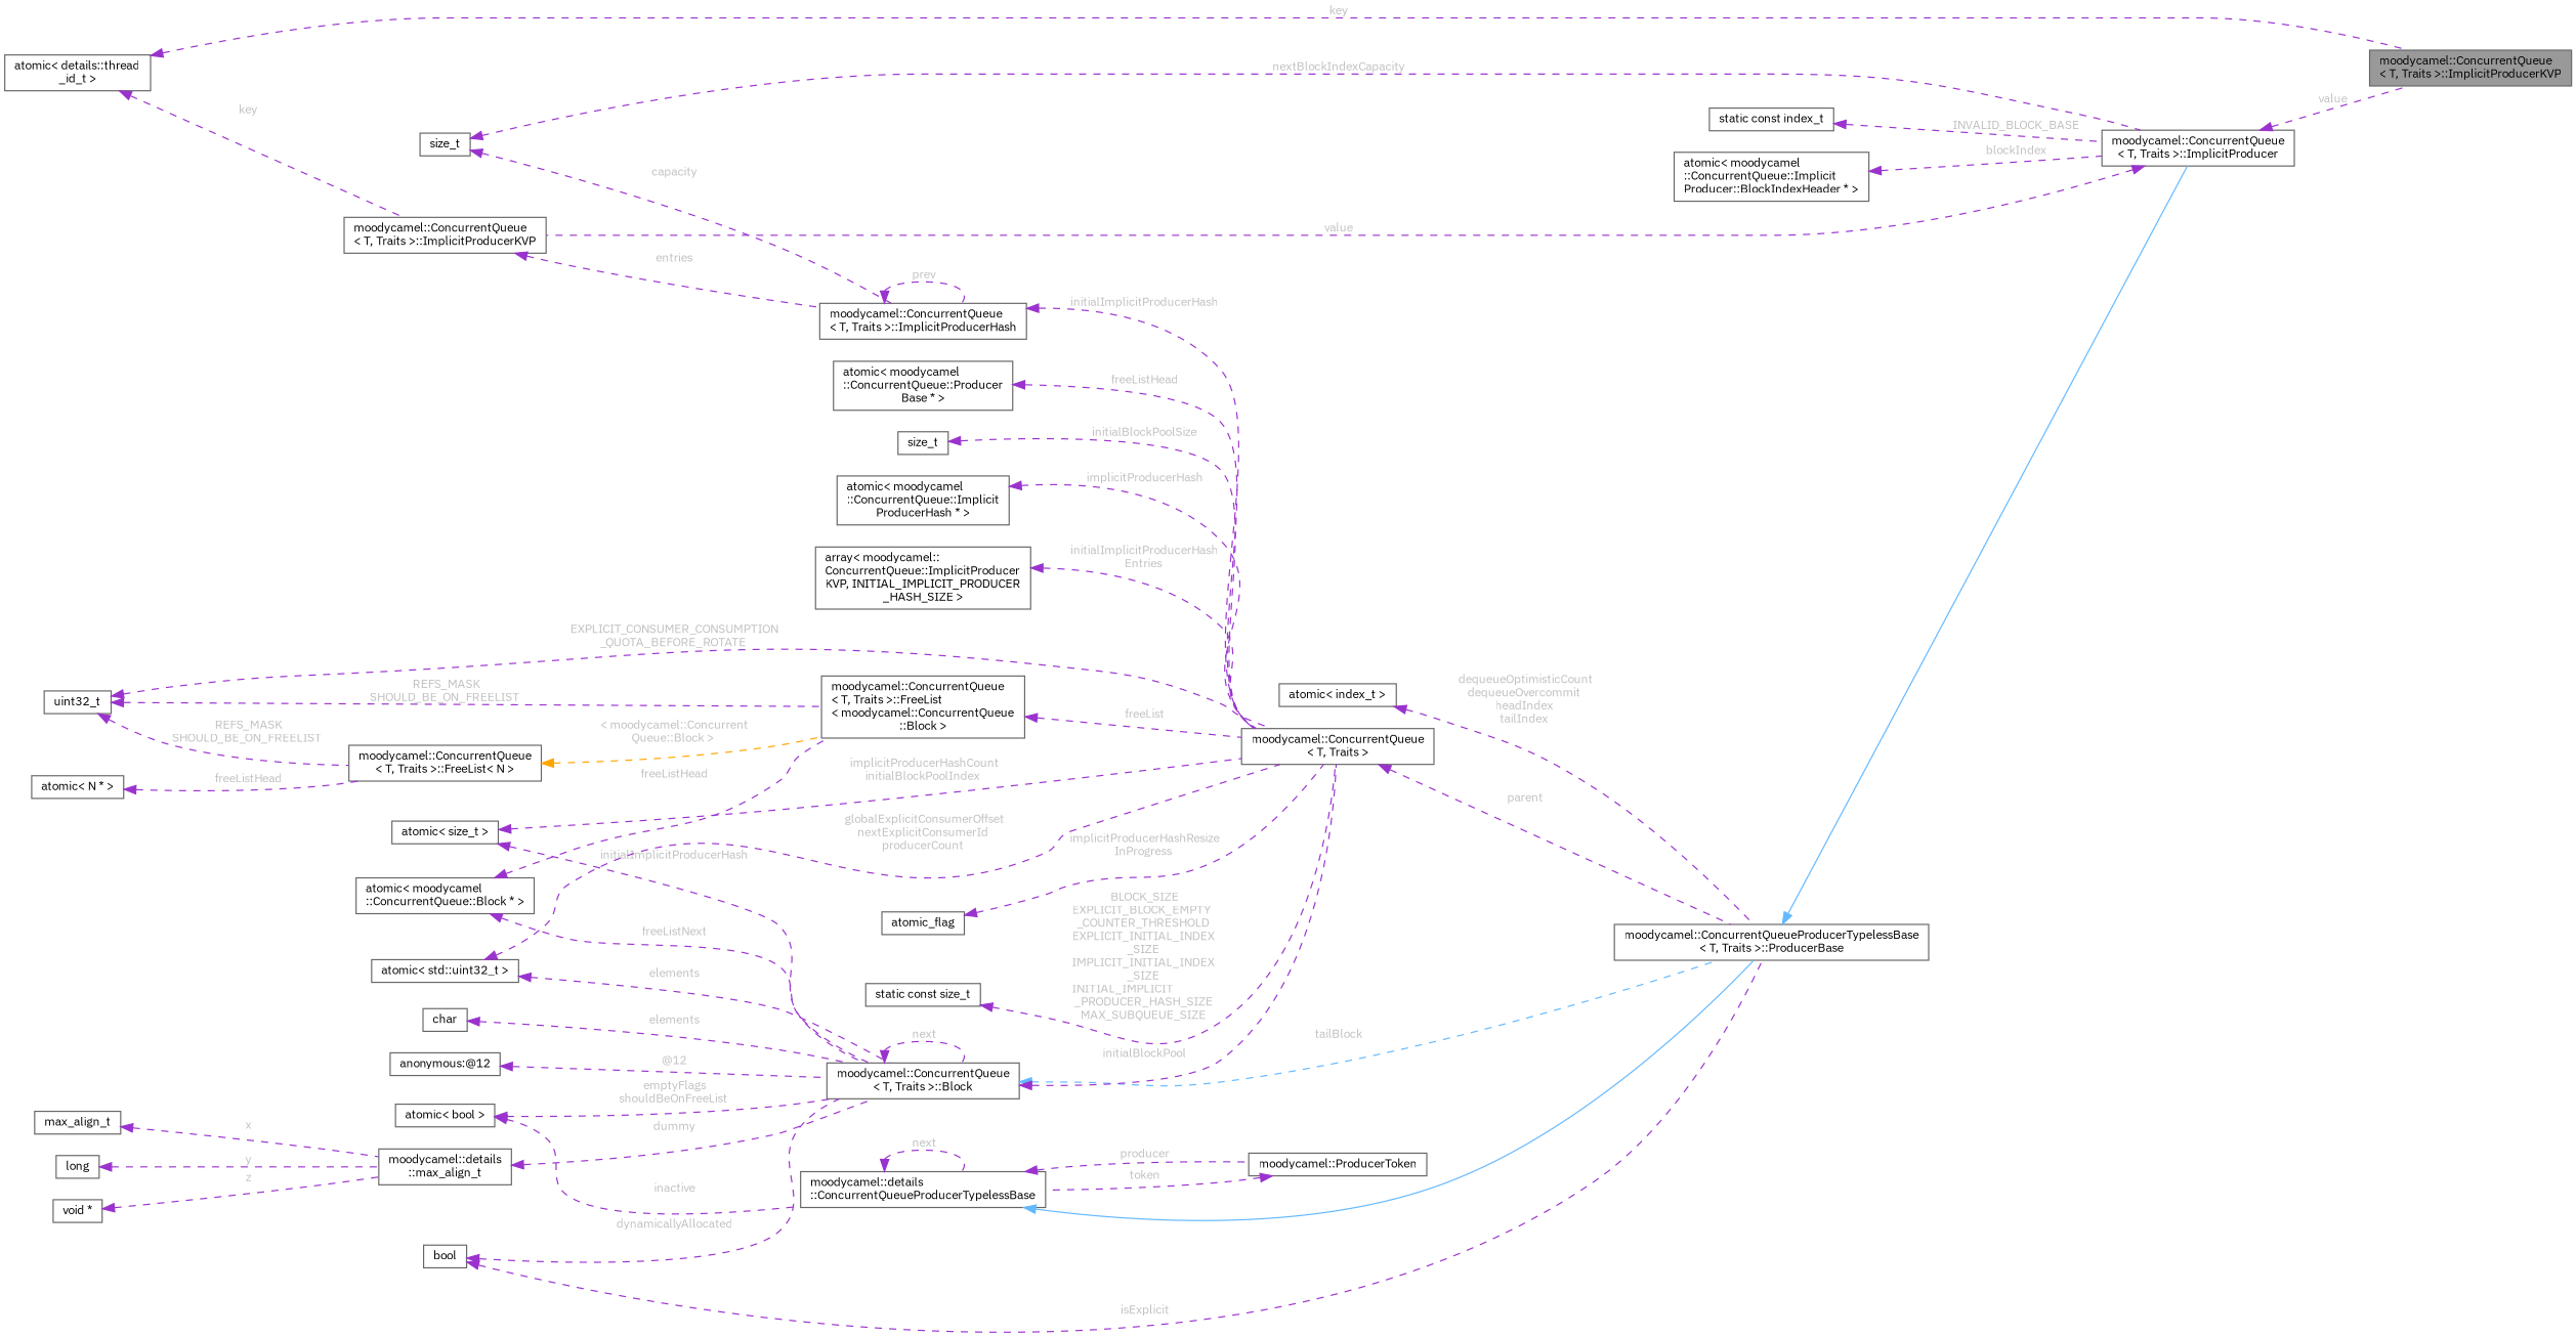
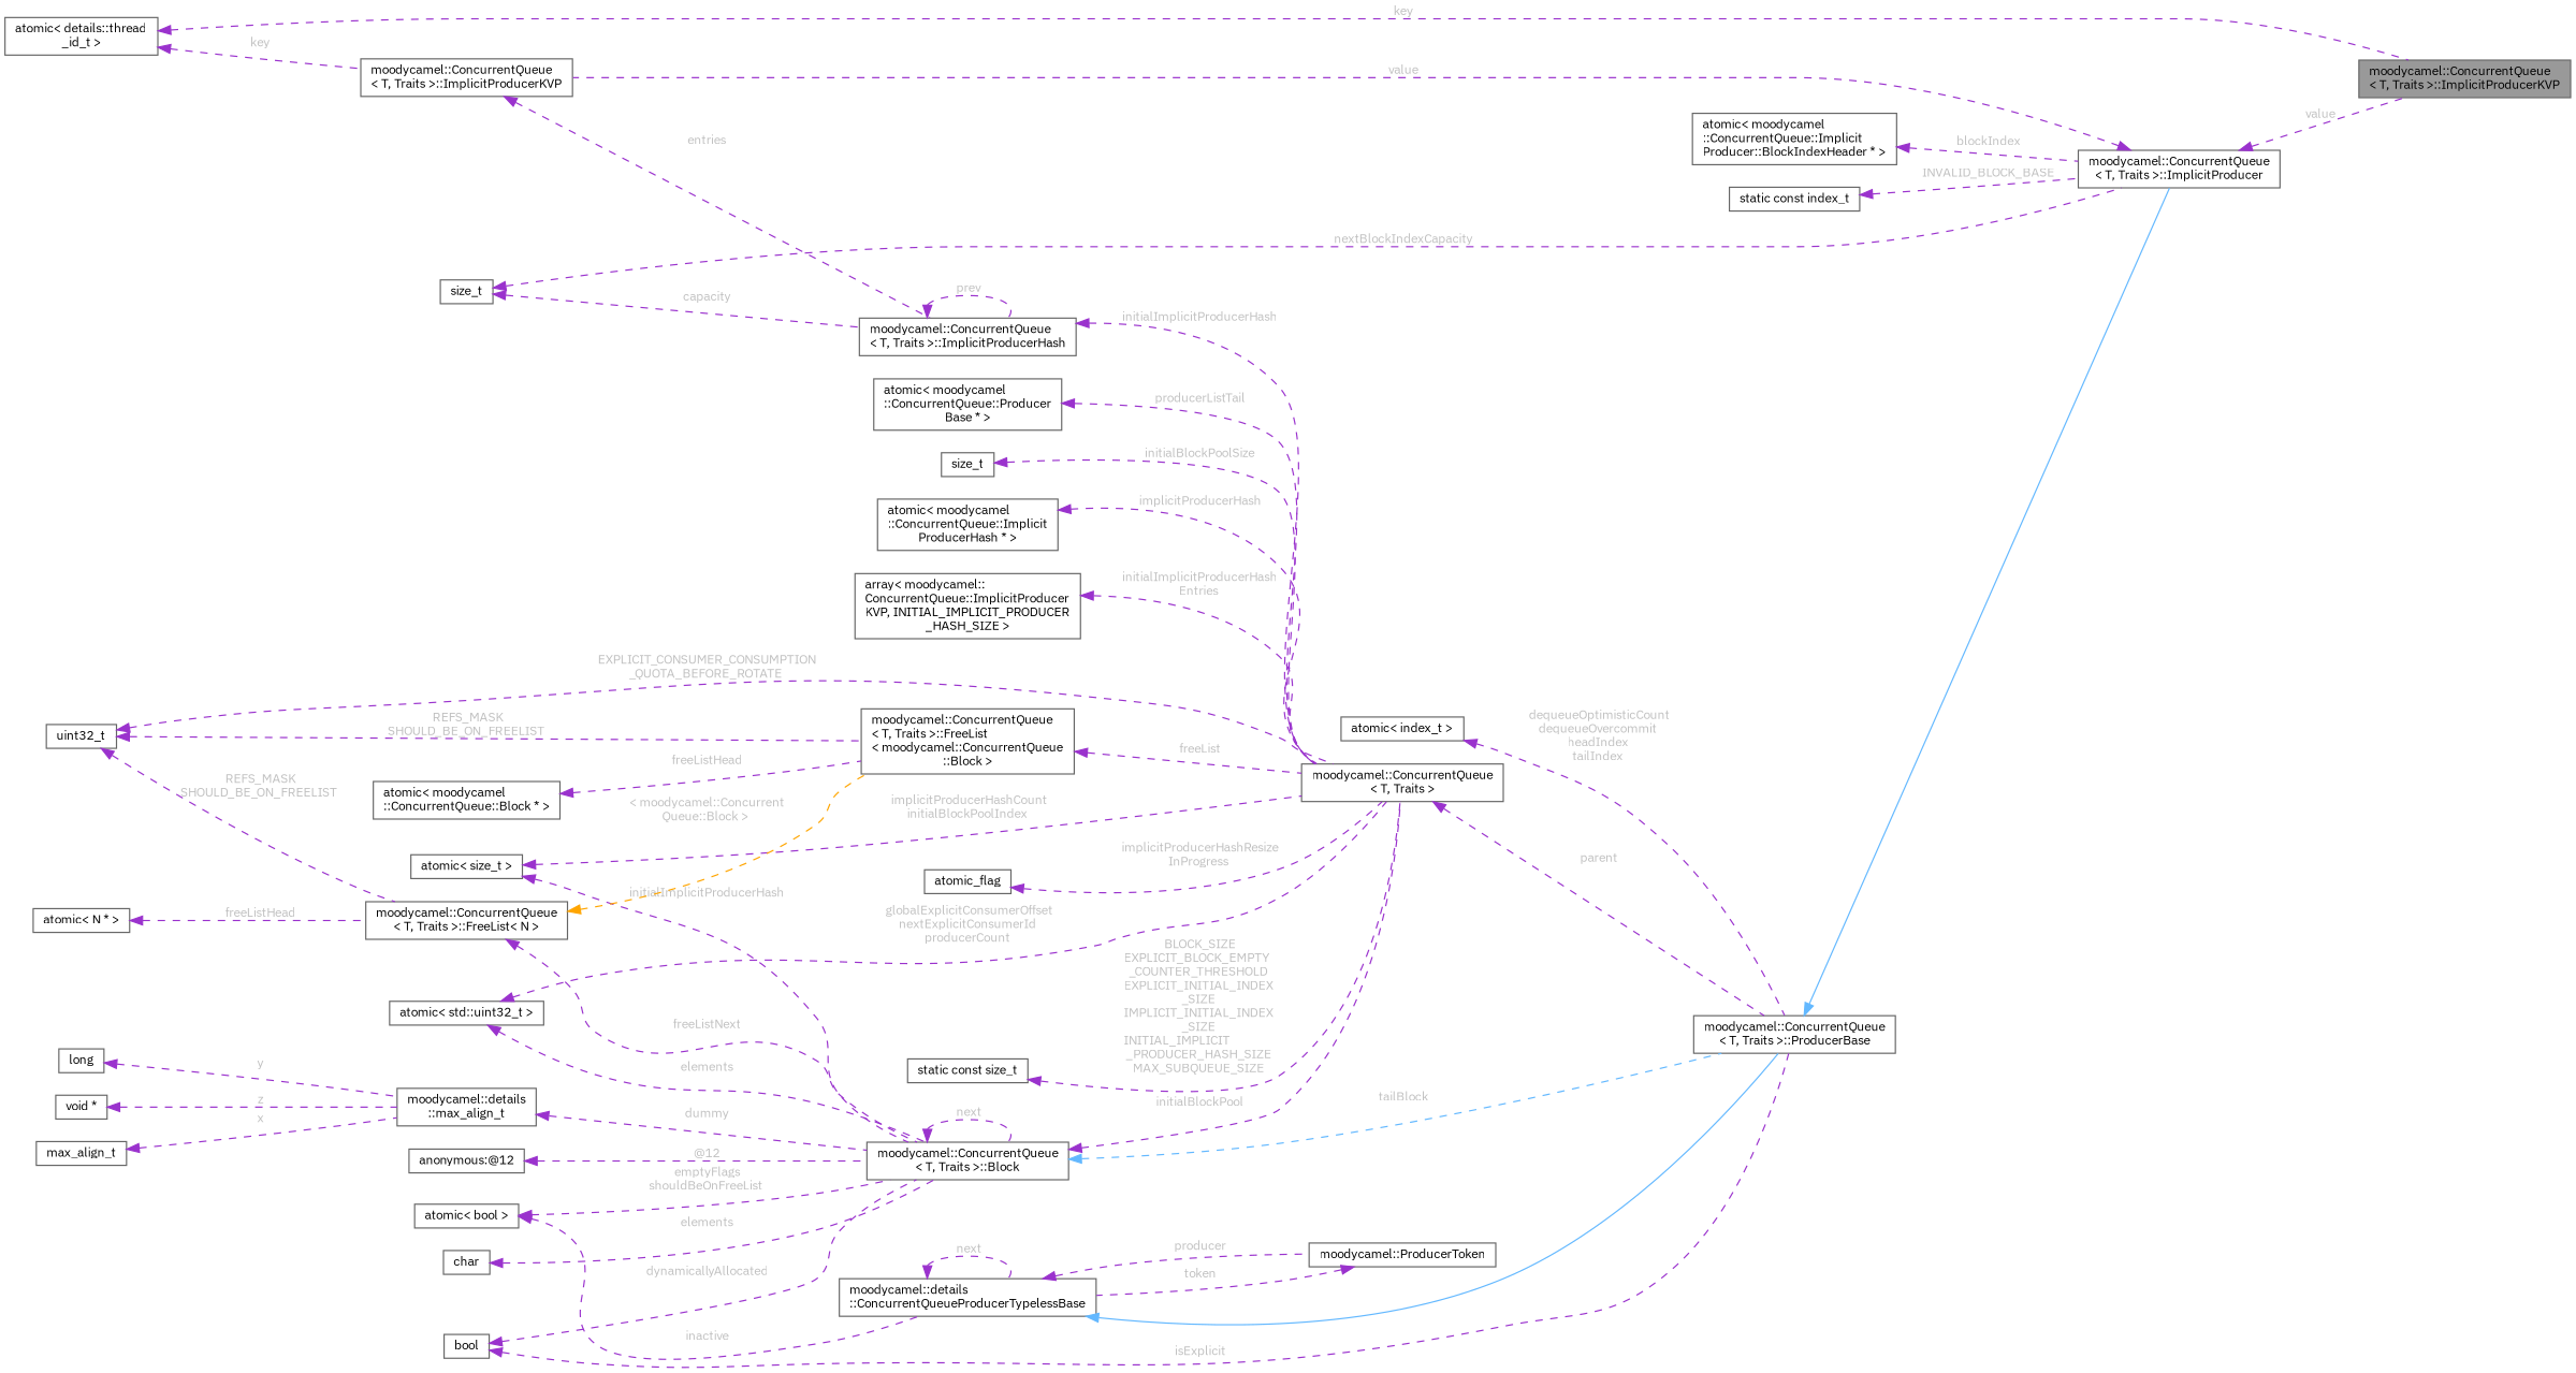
  digraph {
    fontname="IBM Plex Sans"
    rankdir=LR
    node [color=gray40 fillcolor=white fontname="IBM Plex Sans" fontsize=10 shape=box style=filled]
    edge [color=darkorchid3 dir=back fontcolor=grey fontname="IBM Plex Sans" fontsize=10 labelfontname=Helvetica labelfontsize=10 style=dashed]
    n1 [fillcolor=grey60 fontcolor=black height=0.2 label="moodycamel::ConcurrentQueue\l\< T, Traits \>::ImplicitProducerKVP" width=0.4]
    n2 [height=0.2 label="atomic\< details::thread\l_id_t \>" width=0.4]
    n3 [height=0.2 label="moodycamel::ConcurrentQueue\l\< T, Traits \>::ImplicitProducerKVP" width=0.4]
    n4 [height=0.2 label="moodycamel::ConcurrentQueue\l\< T, Traits \>::ImplicitProducerHash" width=0.4]
    n5 [height=0.2 label="moodycamel::ConcurrentQueue\l\< T, Traits \>::ImplicitProducer" width=0.4]
-   n6 [height=0.2 label="moodycamel::ConcurrentQueueProducerTypelessBase\l\< T, Traits \>::ProducerBase" width=0.4]
+   n6 [height=0.2 label="moodycamel::ConcurrentQueue\l\< T, Traits \>::ProducerBase" width=0.4]
    n7 [height=0.2 label="moodycamel::details\l::ConcurrentQueueProducerTypelessBase" width=0.4]
    n8 [height=0.2 label="moodycamel::ProducerToken" width=0.4]
    n9 [height=0.2 label="atomic\< bool \>" width=0.4]
    n10 [height=0.2 label="moodycamel::ConcurrentQueue\l\< T, Traits \>::Block" width=0.4]
    n11 [height=0.2 label="moodycamel::ConcurrentQueue\l\< T, Traits \>" width=0.4]
    n12 [height=0.2 label="atomic\< index_t \>" width=0.4]
    n13 [height=0.2 label=char width=0.4]
    n14 [height=0.2 label="moodycamel::details\l::max_align_t" width=0.4]
    n15 [height=0.2 label=max_align_t width=0.4]
    n16 [height=0.2 label=long width=0.4]
    n17 [height=0.2 label="void *" width=0.4]
    n18 [height=0.2 label="anonymous:@12" width=0.4]
    n19 [height=0.2 label="atomic\< size_t \>" width=0.4]
    n20 [height=0.2 label="atomic\< std::uint32_t \>" width=0.4]
    n21 [height=0.2 label="atomic\< moodycamel\l::ConcurrentQueue::Block * \>" width=0.4]
    n22 [height=0.2 label="moodycamel::ConcurrentQueue\l\< T, Traits \>::FreeList\l\< moodycamel::ConcurrentQueue\l::Block \>" width=0.4]
    n23 [height=0.2 label=bool width=0.4]
    n24 [height=0.2 label="static const size_t" width=0.4]
    n25 [height=0.2 label=uint32_t width=0.4]
    n26 [height=0.2 label="moodycamel::ConcurrentQueue\l\< T, Traits \>::FreeList\< N \>" width=0.4]
    n27 [height=0.2 label="atomic\< moodycamel\l::ConcurrentQueue::Producer\lBase * \>" width=0.4]
    n28 [height=0.2 label=size_t width=0.4]
    n29 [height=0.2 label="atomic\< N * \>" width=0.4]
    n30 [height=0.2 label="atomic\< moodycamel\l::ConcurrentQueue::Implicit\lProducerHash * \>" width=0.4]
    n31 [height=0.2 label=size_t width=0.4]
    n32 [height=0.2 label="array\< moodycamel::\lConcurrentQueue::ImplicitProducer\lKVP, INITIAL_IMPLICIT_PRODUCER\l_HASH_SIZE \>" width=0.4]
    n33 [height=0.2 label=atomic_flag width=0.4]
    n34 [height=0.2 label="static const index_t" width=0.4]
    n35 [height=0.2 label="atomic\< moodycamel\l::ConcurrentQueue::Implicit\lProducer::BlockIndexHeader * \>" width=0.4]
    n2 -> n1 [label=" key"]
    n2 -> n3 [label=" key"]
    n3 -> n4 [label=" entries"]
    n4 -> n4 [label=" prev"]
    n4 -> n11 [label=" initialImplicitProducerHash"]
    n5 -> n1 [label=" value"]
    n5 -> n3 [label=" value"]
    n6 -> n5 [color=steelblue1 style=solid fontcolor=""]
    n7 -> n6 [color=steelblue1 style=solid fontcolor=""]
    n7 -> n7 [label=" next"]
    n7 -> n8 [label=" producer"]
    n8 -> n7 [label=" token"]
    n9 -> n7 [label=" inactive"]
    n9 -> n10 [label=" emptyFlags\nshouldBeOnFreeList"]
    n10 -> n6 [color=steelblue1 label=" tailBlock"]
    n10 -> n10 [label=" next"]
    n10 -> n11 [label=" initialBlockPool"]
    n11 -> n6 [label=" parent"]
    n12 -> n6 [label=" dequeueOptimisticCount\ndequeueOvercommit\nheadIndex\ntailIndex"]
    n13 -> n10 [label=" elements"]
    n14 -> n10 [label=" dummy"]
    n15 -> n14 [label=" x"]
    n16 -> n14 [label=" y"]
    n17 -> n14 [label=" z"]
    n18 -> n10 [label=" @12"]
    n19 -> n10 [label=" initialImplicitProducerHash"]
    n19 -> n11 [label=" implicitProducerHashCount\ninitialBlockPoolIndex"]
    n20 -> n10 [label=" elements"]
    n20 -> n11 [label=" globalExplicitConsumerOffset\nnextExplicitConsumerId\nproducerCount"]
-   n21 -> n10 [label=" freeListNext"]
+   n26 -> n10 [label=" freeListNext"]
    n21 -> n22 [label=" freeListHead"]
    n22 -> n11 [label=" freeList"]
    n23 -> n6 [label=" isExplicit"]
    n23 -> n10 [label=" dynamicallyAllocated"]
    n24 -> n11 [label=" BLOCK_SIZE\nEXPLICIT_BLOCK_EMPTY\l_COUNTER_THRESHOLD\nEXPLICIT_INITIAL_INDEX\l_SIZE\nIMPLICIT_INITIAL_INDEX\l_SIZE\nINITIAL_IMPLICIT\l_PRODUCER_HASH_SIZE\nMAX_SUBQUEUE_SIZE"]
    n25 -> n11 [label=" EXPLICIT_CONSUMER_CONSUMPTION\l_QUOTA_BEFORE_ROTATE"]
    n25 -> n22 [label=" REFS_MASK\nSHOULD_BE_ON_FREELIST"]
    n25 -> n26 [label=" REFS_MASK\nSHOULD_BE_ON_FREELIST"]
    n26 -> n22 [color=orange label=" \< moodycamel::Concurrent\lQueue::Block \>"]
-   n27 -> n11 [label=" freeListHead"]
+   n27 -> n11 [label=" producerListTail"]
    n28 -> n11 [label=" initialBlockPoolSize"]
    n29 -> n26 [label=" freeListHead"]
    n30 -> n11 [label=" implicitProducerHash"]
    n31 -> n4 [label=" capacity"]
    n31 -> n5 [label=" nextBlockIndexCapacity"]
    n32 -> n11 [label=" initialImplicitProducerHash\lEntries"]
    n33 -> n11 [label=" implicitProducerHashResize\lInProgress"]
    n34 -> n5 [label=" INVALID_BLOCK_BASE"]
    n35 -> n5 [label=" blockIndex"]
  }
